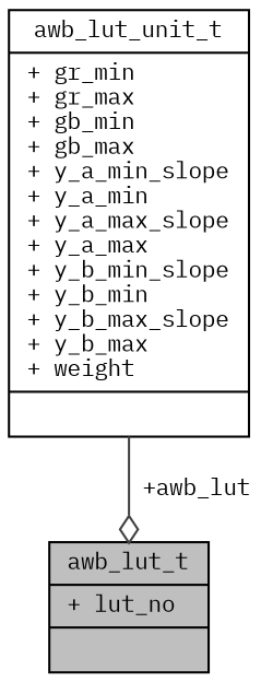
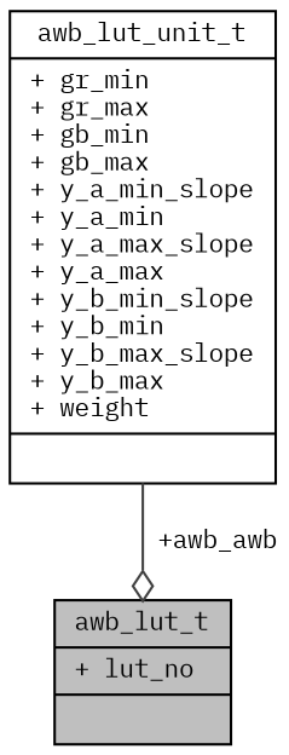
  digraph {
    fontname="IBM Plex Mono"
    node [color=black fontname="IBM Plex Mono" fontsize=10 shape=record]
    n1 [fillcolor=grey75 fontcolor=black height=0.2 label="{awb_lut_t\n|+ lut_no\l|}" style=filled width=0.4]
    n2 [height=0.2 label="{awb_lut_unit_t\n|+ gr_min\l+ gr_max\l+ gb_min\l+ gb_max\l+ y_a_min_slope\l+ y_a_min\l+ y_a_max_slope\l+ y_a_max\l+ y_b_min_slope\l+ y_b_min\l+ y_b_max_slope\l+ y_b_max\l+ weight\l|}" width=0.4]
-   n2 -> n1 [arrowhead=odiamond color=grey25 fontname="IBM Plex Mono" fontsize=10 label=" +awb_lut" labelfontname=Helvetica labelfontsize=10 style=solid]
+   n2 -> n1 [arrowhead=odiamond color=grey25 fontname="IBM Plex Mono" fontsize=10 label=" +awb_awb" labelfontname=Helvetica labelfontsize=10 style=solid]
  }
